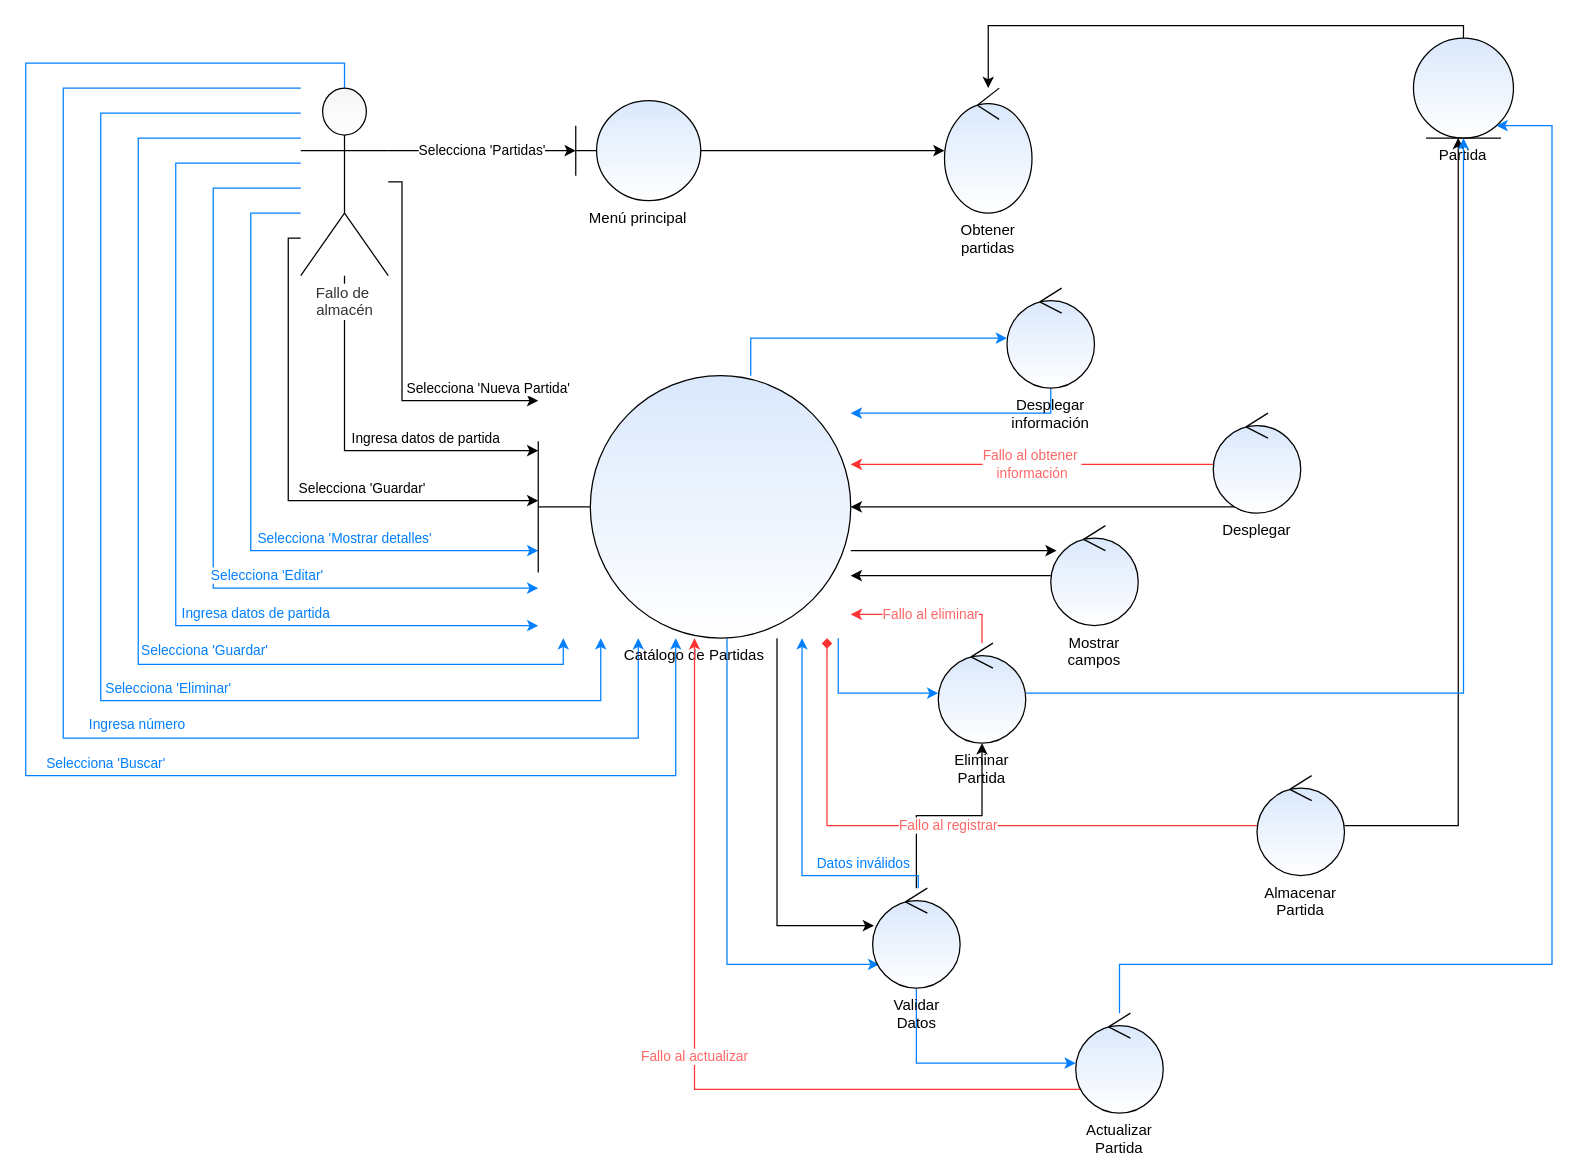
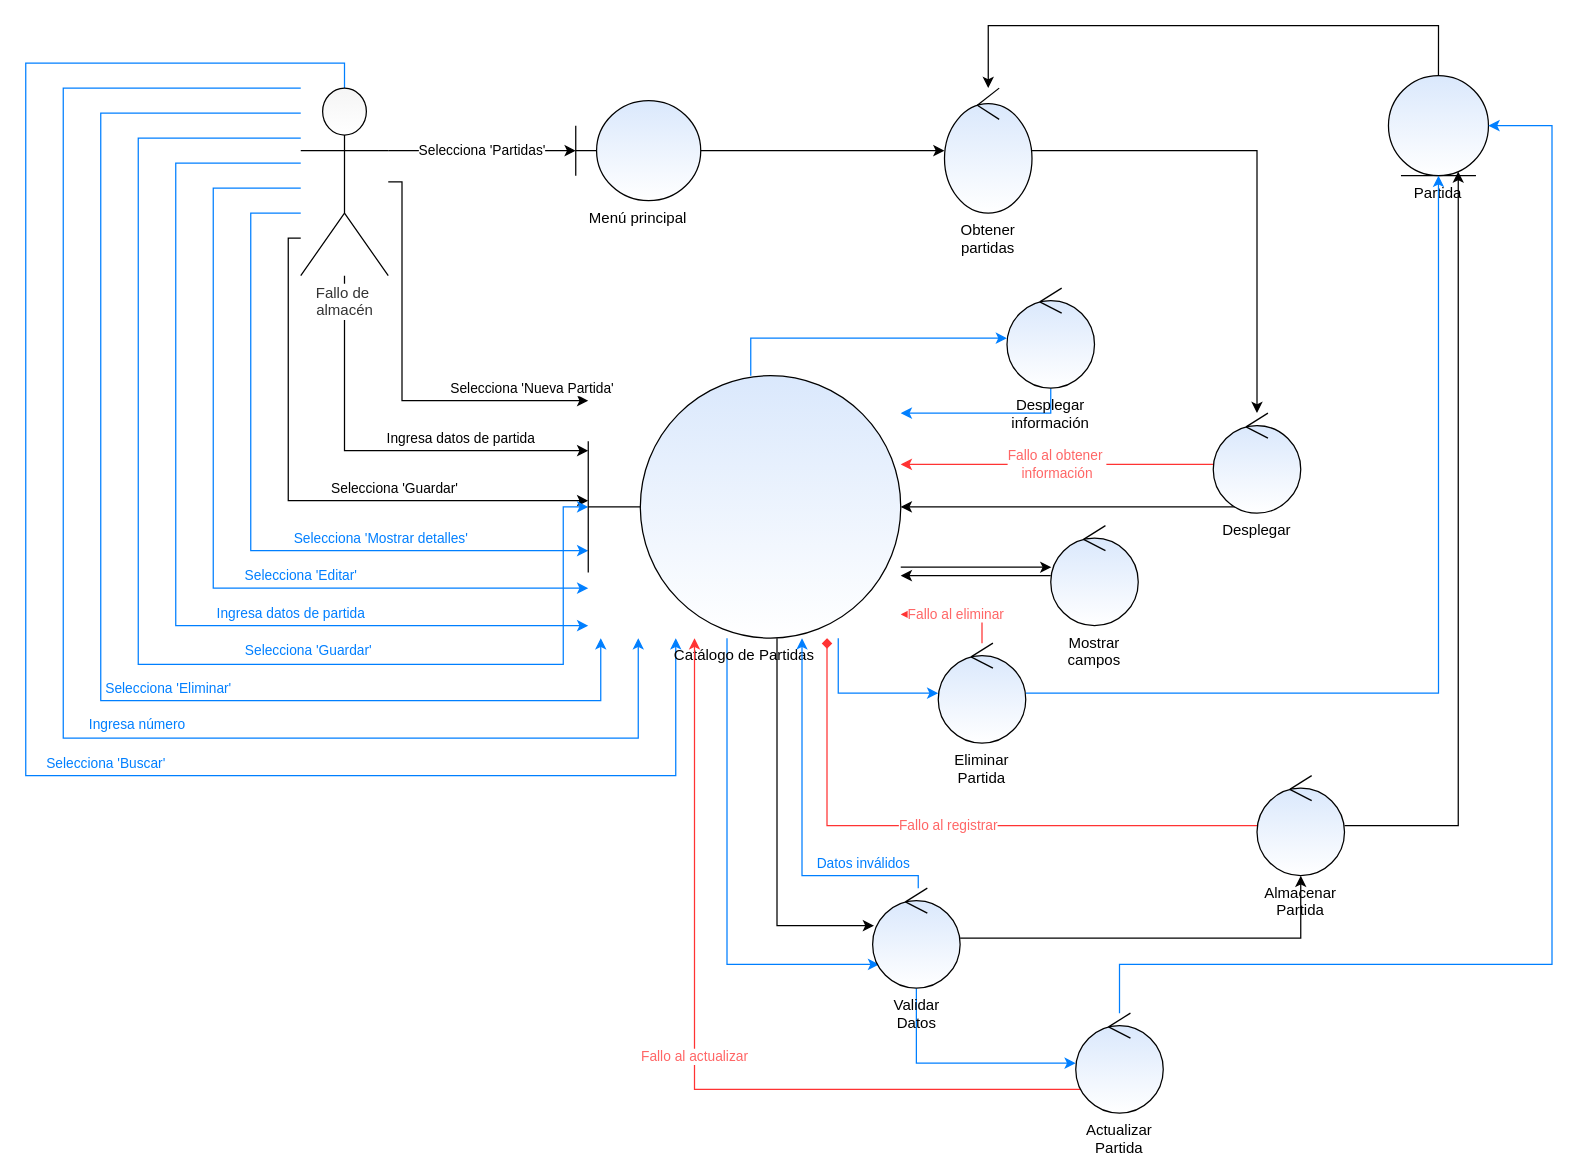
  <mxCell id="0" />
  <mxCell id="1" parent="0" />
  <mxCell id="2" value="Selecciona 'Partidas'" style="rounded=0;orthogonalLoop=1;jettySize=auto;html=1;edgeStyle=orthogonalEdgeStyle;" parent="1" source="13" target="15" edge="1"><mxGeometry relative="1" as="geometry"><Array as="points"><mxPoint x="360" y="120" /><mxPoint x="360" y="120" /></Array></mxGeometry></mxCell>
  <mxCell id="3" value="Selecciona 'Nueva Partida'" style="edgeStyle=orthogonalEdgeStyle;rounded=0;orthogonalLoop=1;jettySize=auto;html=1;" parent="1" source="13" target="25" edge="1"><mxGeometry x="0.729" y="10" relative="1" as="geometry"><Array as="points"><mxPoint x="321" y="145" /><mxPoint x="321" y="320" /></Array><mxPoint as="offset" /></mxGeometry></mxCell>
  <mxCell id="4" value="Ingresa datos de partida" style="edgeStyle=orthogonalEdgeStyle;rounded=0;orthogonalLoop=1;jettySize=auto;html=1;" parent="1" source="13" target="25" edge="1"><mxGeometry x="0.39" y="10" relative="1" as="geometry"><Array as="points"><mxPoint x="275" y="360" /></Array><mxPoint as="offset" /></mxGeometry></mxCell>
  <mxCell id="5" value="Selecciona 'Guardar'" style="edgeStyle=orthogonalEdgeStyle;rounded=0;orthogonalLoop=1;jettySize=auto;html=1;" parent="1" source="13" target="25" edge="1"><mxGeometry x="0.332" y="10" relative="1" as="geometry"><Array as="points"><mxPoint x="230" y="190" /><mxPoint x="230" y="400" /></Array><mxPoint x="-1" as="offset" /></mxGeometry></mxCell>
  <mxCell id="6" value="&lt;font color=&quot;#007fff&quot;&gt;Selecciona 'Mostrar detalles'&lt;/font&gt;" style="edgeStyle=orthogonalEdgeStyle;rounded=0;orthogonalLoop=1;jettySize=auto;html=1;fillColor=#dae8fc;strokeColor=#007FFF;" parent="1" source="13" target="25" edge="1"><mxGeometry x="0.427" y="10" relative="1" as="geometry"><Array as="points"><mxPoint x="200" y="170" /><mxPoint x="200" y="440" /></Array><mxPoint as="offset" /></mxGeometry></mxCell>
  <mxCell id="7" value="&lt;font color=&quot;#007fff&quot;&gt;Selecciona 'Editar'&lt;/font&gt;" style="edgeStyle=orthogonalEdgeStyle;rounded=0;orthogonalLoop=1;jettySize=auto;html=1;strokeColor=#007FFF;" parent="1" source="13" target="25" edge="1"><mxGeometry x="0.333" y="10" relative="1" as="geometry"><Array as="points"><mxPoint x="170" y="150" /><mxPoint x="170" y="470" /></Array><mxPoint as="offset" /></mxGeometry></mxCell>
  <mxCell id="8" value="&lt;font color=&quot;#007fff&quot;&gt;Ingresa datos de partida&lt;/font&gt;" style="edgeStyle=orthogonalEdgeStyle;rounded=0;orthogonalLoop=1;jettySize=auto;html=1;strokeColor=#007FFF;" parent="1" source="13" target="25" edge="1"><mxGeometry x="0.405" y="10" relative="1" as="geometry"><Array as="points"><mxPoint x="140" y="130" /><mxPoint x="140" y="500" /></Array><mxPoint as="offset" /></mxGeometry></mxCell>
  <mxCell id="9" value="&lt;font color=&quot;#007fff&quot;&gt;Selecciona 'Guardar'&lt;/font&gt;" style="edgeStyle=orthogonalEdgeStyle;rounded=0;orthogonalLoop=1;jettySize=auto;html=1;strokeColor=#007FFF;" parent="1" source="13" target="25" edge="1"><mxGeometry x="0.325" y="11" relative="1" as="geometry"><Array as="points"><mxPoint x="110" y="110" /><mxPoint x="110" y="531" /><mxPoint x="450" y="531" /></Array><mxPoint as="offset" /></mxGeometry></mxCell>
  <mxCell id="10" value="&lt;font color=&quot;#007fff&quot;&gt;Selecciona 'Eliminar'&lt;/font&gt;" style="edgeStyle=orthogonalEdgeStyle;rounded=0;orthogonalLoop=1;jettySize=auto;html=1;strokeColor=#007FFF;" parent="1" source="13" target="25" edge="1"><mxGeometry x="0.267" y="10" relative="1" as="geometry"><Array as="points"><mxPoint x="80" y="90" /><mxPoint x="80" y="560" /><mxPoint x="480" y="560" /></Array><mxPoint as="offset" /></mxGeometry></mxCell>
  <mxCell id="11" value="&lt;font color=&quot;#007fff&quot;&gt;Ingresa número&lt;/font&gt;" style="edgeStyle=orthogonalEdgeStyle;rounded=0;orthogonalLoop=1;jettySize=auto;html=1;strokeColor=#007FFF;" parent="1" source="13" target="25" edge="1"><mxGeometry x="0.232" y="11" relative="1" as="geometry"><Array as="points"><mxPoint x="50" y="70" /><mxPoint x="50" y="590" /><mxPoint x="510" y="590" /></Array><mxPoint x="-1" as="offset" /></mxGeometry></mxCell>
  <mxCell id="12" value="&lt;font color=&quot;#007fff&quot;&gt;Selecciona 'Buscar'&lt;/font&gt;" style="edgeStyle=orthogonalEdgeStyle;rounded=0;orthogonalLoop=1;jettySize=auto;html=1;strokeColor=#007FFF;" parent="1" source="13" target="25" edge="1"><mxGeometry x="0.232" y="10" relative="1" as="geometry"><Array as="points"><mxPoint x="275" y="50" /><mxPoint x="20" y="50" /><mxPoint x="20" y="620" /><mxPoint x="540" y="620" /></Array><mxPoint as="offset" /></mxGeometry></mxCell>
  <mxCell id="13" value="Fallo de&amp;nbsp;&lt;br&gt;almacén" style="shape=umlActor;verticalLabelPosition=bottom;labelBackgroundColor=#ffffff;verticalAlign=top;html=1;outlineConnect=0;fillColor=#f5f5f5;strokeColor=#000000;fontColor=#333333;gradientColor=#ffffff;" parent="1" vertex="1"><mxGeometry x="240" y="70" width="70" height="150" as="geometry" /></mxCell>
  <mxCell id="14" style="edgeStyle=orthogonalEdgeStyle;rounded=0;orthogonalLoop=1;jettySize=auto;html=1;" parent="1" source="15" target="37" edge="1"><mxGeometry relative="1" as="geometry"><mxPoint x="662.5" y="100" as="targetPoint" /></mxGeometry></mxCell>
  <mxCell id="15" value="Menú principal" style="shape=umlBoundary;whiteSpace=wrap;html=1;fillColor=#dae8fc;strokeColor=#000000;labelPosition=center;verticalLabelPosition=bottom;align=center;verticalAlign=top;gradientColor=#ffffff;" parent="1" vertex="1"><mxGeometry x="460" y="80" width="100" height="80" as="geometry" /></mxCell>
+ <mxCell id="16" style="edgeStyle=orthogonalEdgeStyle;rounded=0;orthogonalLoop=1;jettySize=auto;html=1;" parent="1" source="37" target="19" edge="1"><mxGeometry relative="1" as="geometry"><Array as="points"><mxPoint x="1005" y="120" /></Array><mxPoint x="938.15" y="210" as="sourcePoint" /></mxGeometry></mxCell>
  <mxCell id="17" style="edgeStyle=orthogonalEdgeStyle;rounded=0;orthogonalLoop=1;jettySize=auto;html=1;" parent="1" source="19" target="25" edge="1"><mxGeometry relative="1" as="geometry"><Array as="points"><mxPoint x="890" y="405" /><mxPoint x="890" y="405" /></Array></mxGeometry></mxCell>
  <mxCell id="18" value="Fallo al obtener&amp;nbsp;&lt;br&gt;información" style="edgeStyle=orthogonalEdgeStyle;rounded=0;orthogonalLoop=1;jettySize=auto;html=1;strokeColor=#FF3333;fontColor=#FF6666;" parent="1" source="19" target="25" edge="1"><mxGeometry relative="1" as="geometry"><Array as="points"><mxPoint x="770" y="371" /><mxPoint x="770" y="371" /></Array></mxGeometry></mxCell>
  <mxCell id="19" value="Desplegar" style="ellipse;shape=umlControl;whiteSpace=wrap;html=1;fillColor=#dae8fc;strokeColor=#000000;labelPosition=center;verticalLabelPosition=bottom;align=center;verticalAlign=top;gradientColor=#ffffff;" parent="1" vertex="1"><mxGeometry x="970" y="330" width="70" height="80" as="geometry" /></mxCell>
  <mxCell id="20" style="edgeStyle=orthogonalEdgeStyle;rounded=0;orthogonalLoop=1;jettySize=auto;html=1;" parent="1" source="25" target="27" edge="1"><mxGeometry relative="1" as="geometry"><Array as="points"><mxPoint x="720" y="440" /><mxPoint x="720" y="440" /></Array></mxGeometry></mxCell>
  <mxCell id="21" style="edgeStyle=orthogonalEdgeStyle;rounded=0;orthogonalLoop=1;jettySize=auto;html=1;" parent="1" source="25" target="31" edge="1"><mxGeometry relative="1" as="geometry"><Array as="points"><mxPoint x="621" y="740" /></Array></mxGeometry></mxCell>
  <mxCell id="22" value="" style="edgeStyle=orthogonalEdgeStyle;rounded=0;orthogonalLoop=1;jettySize=auto;html=1;fillColor=#dae8fc;strokeColor=#007FFF;" parent="1" source="25" target="39" edge="1"><mxGeometry x="-0.004" y="10" relative="1" as="geometry"><mxPoint x="593" y="270" as="sourcePoint" /><Array as="points"><mxPoint x="600" y="270" /></Array><mxPoint as="offset" /></mxGeometry></mxCell>
  <mxCell id="23" style="edgeStyle=orthogonalEdgeStyle;rounded=0;orthogonalLoop=1;jettySize=auto;html=1;strokeColor=#007FFF;" parent="1" source="25" target="31" edge="1"><mxGeometry relative="1" as="geometry"><Array as="points"><mxPoint x="581" y="771" /></Array></mxGeometry></mxCell>
  <mxCell id="24" style="edgeStyle=orthogonalEdgeStyle;rounded=0;orthogonalLoop=1;jettySize=auto;html=1;strokeColor=#007FFF;" parent="1" source="25" target="45" edge="1"><mxGeometry relative="1" as="geometry"><Array as="points"><mxPoint x="670" y="554" /></Array></mxGeometry></mxCell>
- <mxCell id="25" value="Catálogo de Partidas" style="shape=umlBoundary;whiteSpace=wrap;html=1;fillColor=#dae8fc;strokeColor=#000000;labelPosition=center;verticalLabelPosition=bottom;align=center;verticalAlign=top;gradientColor=#ffffff;" parent="1" vertex="1"><mxGeometry x="430" y="300" width="250" height="210" as="geometry" /></mxCell>
+ <mxCell id="25" value="Catálogo de Partidas" style="shape=umlBoundary;whiteSpace=wrap;html=1;fillColor=#dae8fc;strokeColor=#000000;labelPosition=center;verticalLabelPosition=bottom;align=center;verticalAlign=top;gradientColor=#ffffff;" parent="1" vertex="1"><mxGeometry x="470" y="300" width="250" height="210" as="geometry" /></mxCell>
  <mxCell id="26" style="edgeStyle=orthogonalEdgeStyle;rounded=0;orthogonalLoop=1;jettySize=auto;html=1;" parent="1" source="27" target="25" edge="1"><mxGeometry relative="1" as="geometry"><Array as="points"><mxPoint x="610" y="450" /></Array></mxGeometry></mxCell>
  <mxCell id="27" value="Mostrar campos" style="ellipse;shape=umlControl;whiteSpace=wrap;html=1;fillColor=#dae8fc;strokeColor=#000000;labelPosition=center;verticalLabelPosition=bottom;align=center;verticalAlign=top;gradientColor=#ffffff;" parent="1" vertex="1"><mxGeometry x="840" y="420" width="70" height="80" as="geometry" /></mxCell>
- <mxCell id="28" style="edgeStyle=orthogonalEdgeStyle;rounded=0;orthogonalLoop=1;jettySize=auto;html=1;" parent="1" source="31" target="45" edge="1"><mxGeometry relative="1" as="geometry" /></mxCell>
+ <mxCell id="28" style="edgeStyle=orthogonalEdgeStyle;rounded=0;orthogonalLoop=1;jettySize=auto;html=1;" parent="1" source="31" target="34" edge="1"><mxGeometry relative="1" as="geometry" /></mxCell>
  <mxCell id="29" style="edgeStyle=orthogonalEdgeStyle;rounded=0;orthogonalLoop=1;jettySize=auto;html=1;strokeColor=#007FFF;" parent="1" source="31" target="42" edge="1"><mxGeometry relative="1" as="geometry"><Array as="points"><mxPoint x="732" y="780" /></Array></mxGeometry></mxCell>
  <mxCell id="30" value="&lt;font color=&quot;#007fff&quot;&gt;Datos inválidos&lt;/font&gt;" style="edgeStyle=orthogonalEdgeStyle;rounded=0;orthogonalLoop=1;jettySize=auto;html=1;strokeColor=#007FFF;" parent="1" source="31" target="25" edge="1"><mxGeometry x="-0.634" y="-10" relative="1" as="geometry"><Array as="points"><mxPoint x="734" y="700" /><mxPoint x="641" y="700" /></Array><mxPoint as="offset" /></mxGeometry></mxCell>
  <mxCell id="31" value="Validar Datos" style="ellipse;shape=umlControl;whiteSpace=wrap;html=1;fillColor=#dae8fc;strokeColor=#000000;labelPosition=center;verticalLabelPosition=bottom;align=center;verticalAlign=top;gradientColor=#ffffff;" parent="1" vertex="1"><mxGeometry x="697.5" y="710" width="70" height="80" as="geometry" /></mxCell>
  <mxCell id="32" style="edgeStyle=orthogonalEdgeStyle;rounded=0;orthogonalLoop=1;jettySize=auto;html=1;" parent="1" source="34" target="36" edge="1"><mxGeometry relative="1" as="geometry"><Array as="points"><mxPoint x="1166" y="660" /></Array><mxPoint x="1166" y="130.397" as="targetPoint" /></mxGeometry></mxCell>
  <mxCell id="33" value="Fallo al registrar" style="edgeStyle=orthogonalEdgeStyle;rounded=0;orthogonalLoop=1;jettySize=auto;html=1;strokeColor=#FF3333;fontColor=#FF6666;endArrow=diamond;" parent="1" source="34" target="25" edge="1"><mxGeometry relative="1" as="geometry"><Array as="points"><mxPoint x="661" y="660" /></Array></mxGeometry></mxCell>
  <mxCell id="34" value="Almacenar Partida" style="ellipse;shape=umlControl;whiteSpace=wrap;html=1;fillColor=#dae8fc;strokeColor=#000000;labelPosition=center;verticalLabelPosition=bottom;align=center;verticalAlign=top;gradientColor=#ffffff;" parent="1" vertex="1"><mxGeometry x="1005" y="620" width="70" height="80" as="geometry" /></mxCell>
  <mxCell id="35" style="edgeStyle=orthogonalEdgeStyle;rounded=0;orthogonalLoop=1;jettySize=auto;html=1;" parent="1" source="36" target="37" edge="1"><mxGeometry relative="1" as="geometry"><Array as="points"><mxPoint x="790" y="20" /></Array></mxGeometry></mxCell>
- <mxCell id="36" value="Partida" style="ellipse;shape=umlEntity;whiteSpace=wrap;html=1;fillColor=#dae8fc;strokeColor=#000000;labelPosition=center;verticalLabelPosition=bottom;align=center;verticalAlign=top;gradientColor=#ffffff;" parent="1" vertex="1"><mxGeometry x="1130.167" y="30" width="80" height="80" as="geometry" /></mxCell>
+ <mxCell id="36" value="Partida" style="ellipse;shape=umlEntity;whiteSpace=wrap;html=1;fillColor=#dae8fc;strokeColor=#000000;labelPosition=center;verticalLabelPosition=bottom;align=center;verticalAlign=top;gradientColor=#ffffff;" parent="1" vertex="1"><mxGeometry x="1110.167" y="60" width="80" height="80" as="geometry" /></mxCell>
  <mxCell id="37" value="Obtener partidas" style="ellipse;shape=umlControl;whiteSpace=wrap;html=1;fillColor=#dae8fc;strokeColor=#000000;labelPosition=center;verticalLabelPosition=bottom;align=center;verticalAlign=top;gradientColor=#ffffff;" parent="1" vertex="1"><mxGeometry x="755" y="70" width="70" height="100" as="geometry" /></mxCell>
  <mxCell id="38" style="edgeStyle=orthogonalEdgeStyle;rounded=0;orthogonalLoop=1;jettySize=auto;html=1;fillColor=#dae8fc;strokeColor=#007FFF;" parent="1" source="39" target="25" edge="1"><mxGeometry relative="1" as="geometry"><Array as="points"><mxPoint x="740" y="330" /><mxPoint x="740" y="330" /></Array></mxGeometry></mxCell>
  <mxCell id="39" value="Desplegar información" style="ellipse;shape=umlControl;whiteSpace=wrap;html=1;fillColor=#dae8fc;strokeColor=#000000;labelPosition=center;verticalLabelPosition=bottom;align=center;verticalAlign=top;gradientColor=#ffffff;" parent="1" vertex="1"><mxGeometry x="805" y="230" width="70" height="80" as="geometry" /></mxCell>
  <mxCell id="40" style="edgeStyle=orthogonalEdgeStyle;rounded=0;orthogonalLoop=1;jettySize=auto;html=1;strokeColor=#007FFF;" parent="1" source="42" target="36" edge="1"><mxGeometry relative="1" as="geometry"><Array as="points"><mxPoint x="895" y="771" /><mxPoint x="1241" y="771" /><mxPoint x="1241" y="100" /></Array><mxPoint x="1180" y="100" as="targetPoint" /></mxGeometry></mxCell>
  <mxCell id="41" value="Fallo al actualizar" style="edgeStyle=orthogonalEdgeStyle;rounded=0;orthogonalLoop=1;jettySize=auto;html=1;strokeColor=#FF3333;fontColor=#FF6666;" parent="1" source="42" target="25" edge="1"><mxGeometry relative="1" as="geometry"><Array as="points"><mxPoint x="555" y="871" /></Array></mxGeometry></mxCell>
  <mxCell id="42" value="Actualizar Partida" style="ellipse;shape=umlControl;whiteSpace=wrap;html=1;fillColor=#dae8fc;labelPosition=center;verticalLabelPosition=bottom;align=center;verticalAlign=top;strokeColor=#000000;gradientColor=#ffffff;" parent="1" vertex="1"><mxGeometry x="860" y="810" width="70" height="80" as="geometry" /></mxCell>
  <mxCell id="43" style="edgeStyle=orthogonalEdgeStyle;rounded=0;orthogonalLoop=1;jettySize=auto;html=1;strokeColor=#007FFF;" parent="1" source="45" target="36" edge="1"><mxGeometry relative="1" as="geometry"><mxPoint x="1140" y="140" as="targetPoint" /></mxGeometry></mxCell>
  <mxCell id="44" value="Fallo al eliminar" style="edgeStyle=orthogonalEdgeStyle;rounded=0;orthogonalLoop=1;jettySize=auto;html=1;strokeColor=#FF3333;fontColor=#FF6666;" parent="1" source="45" target="25" edge="1"><mxGeometry relative="1" as="geometry"><Array as="points"><mxPoint x="785" y="491" /></Array></mxGeometry></mxCell>
  <mxCell id="45" value="Eliminar Partida" style="ellipse;shape=umlControl;whiteSpace=wrap;html=1;fillColor=#dae8fc;strokeColor=#000000;labelPosition=center;verticalLabelPosition=bottom;align=center;verticalAlign=top;gradientColor=#ffffff;" parent="1" vertex="1"><mxGeometry x="750" y="514" width="70" height="80" as="geometry" /></mxCell>
